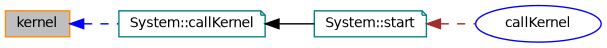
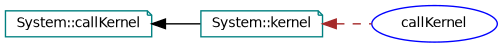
  digraph {
    rankdir=LR
    node [color=teal fontname=Helvetica fontsize=10 shape=note]
    edge [dir=back fontname=Helvetica fontsize=10 labelfontname=Helvetica labelfontsize=10 style=dashed]
-   n1 [color=darkorange fillcolor=grey75 fontcolor=black height=0.2 label=kernel shape=box style=filled width=0.4]
    n2 [height=0.2 label="System::callKernel" width=0.4]
-   n3 [height=0.2 label="System::start" width=0.4]
+   n3 [height=0.2 label="System::kernel" width=0.4]
    n4 [color=blue height=0.2 label=callKernel shape=ellipse width=0.4]
-   n1 -> n2 [color=blue]
    n2 -> n3 [color=black style=solid]
    n3 -> n4 [color=brown]
  }
